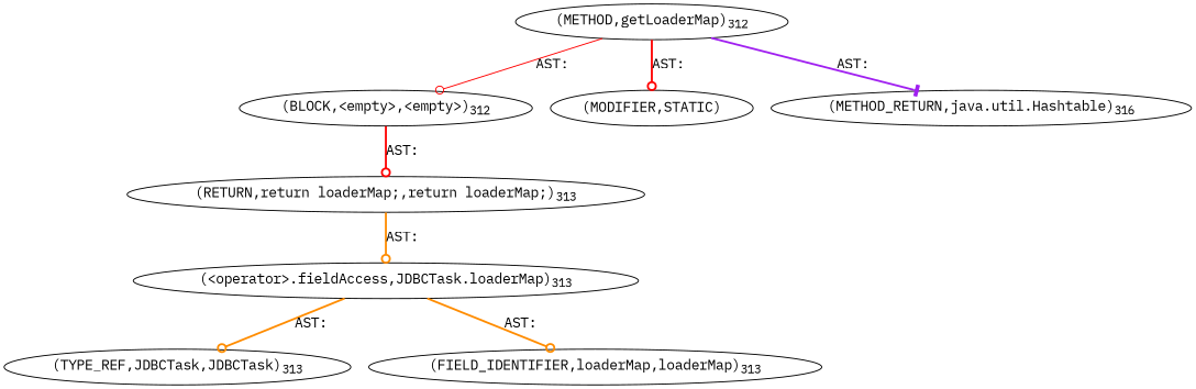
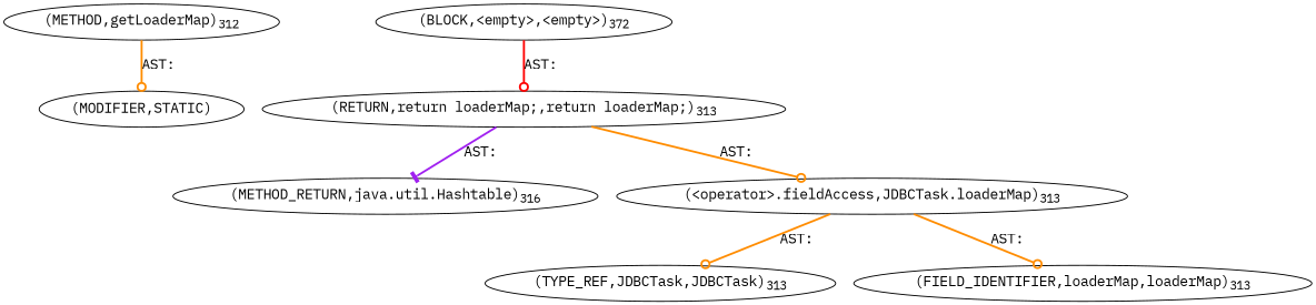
  digraph {
    fontname="IBM Plex Mono"
    node [fontname="IBM Plex Mono"]
    edge [arrowhead=odot color=red fontname="IBM Plex Mono" style=bold]
    n1 [label=<(METHOD,getLoaderMap)<SUB>312</SUB>>]
-   n2 [label=<(BLOCK,&lt;empty&gt;,&lt;empty&gt;)<SUB>312</SUB>>]
+   n2 [label=<(BLOCK,&lt;empty&gt;,&lt;empty&gt;)<SUB>372</SUB>>]
    n3 [label=<(MODIFIER,STATIC)>]
    n4 [label=<(METHOD_RETURN,java.util.Hashtable)<SUB>316</SUB>>]
    n5 [label=<(RETURN,return loaderMap;,return loaderMap;)<SUB>313</SUB>>]
    n6 [label=<(&lt;operator&gt;.fieldAccess,JDBCTask.loaderMap)<SUB>313</SUB>>]
    n7 [label=<(TYPE_REF,JDBCTask,JDBCTask)<SUB>313</SUB>>]
    n8 [label=<(FIELD_IDENTIFIER,loaderMap,loaderMap)<SUB>313</SUB>>]
-   n1 -> n2 [label="AST: " style=solid]
-   n1 -> n3 [label="AST: "]
-   n1 -> n4 [arrowhead=tee color=purple label="AST: "]
+   n1 -> n3 [color=darkorange label="AST: "]
+   n5 -> n4 [arrowhead=tee color=purple label="AST: "]
    n2 -> n5 [label="AST: "]
    n5 -> n6 [color=darkorange label="AST: "]
    n6 -> n7 [color=darkorange label="AST: "]
    n6 -> n8 [color=darkorange label="AST: "]
  }
